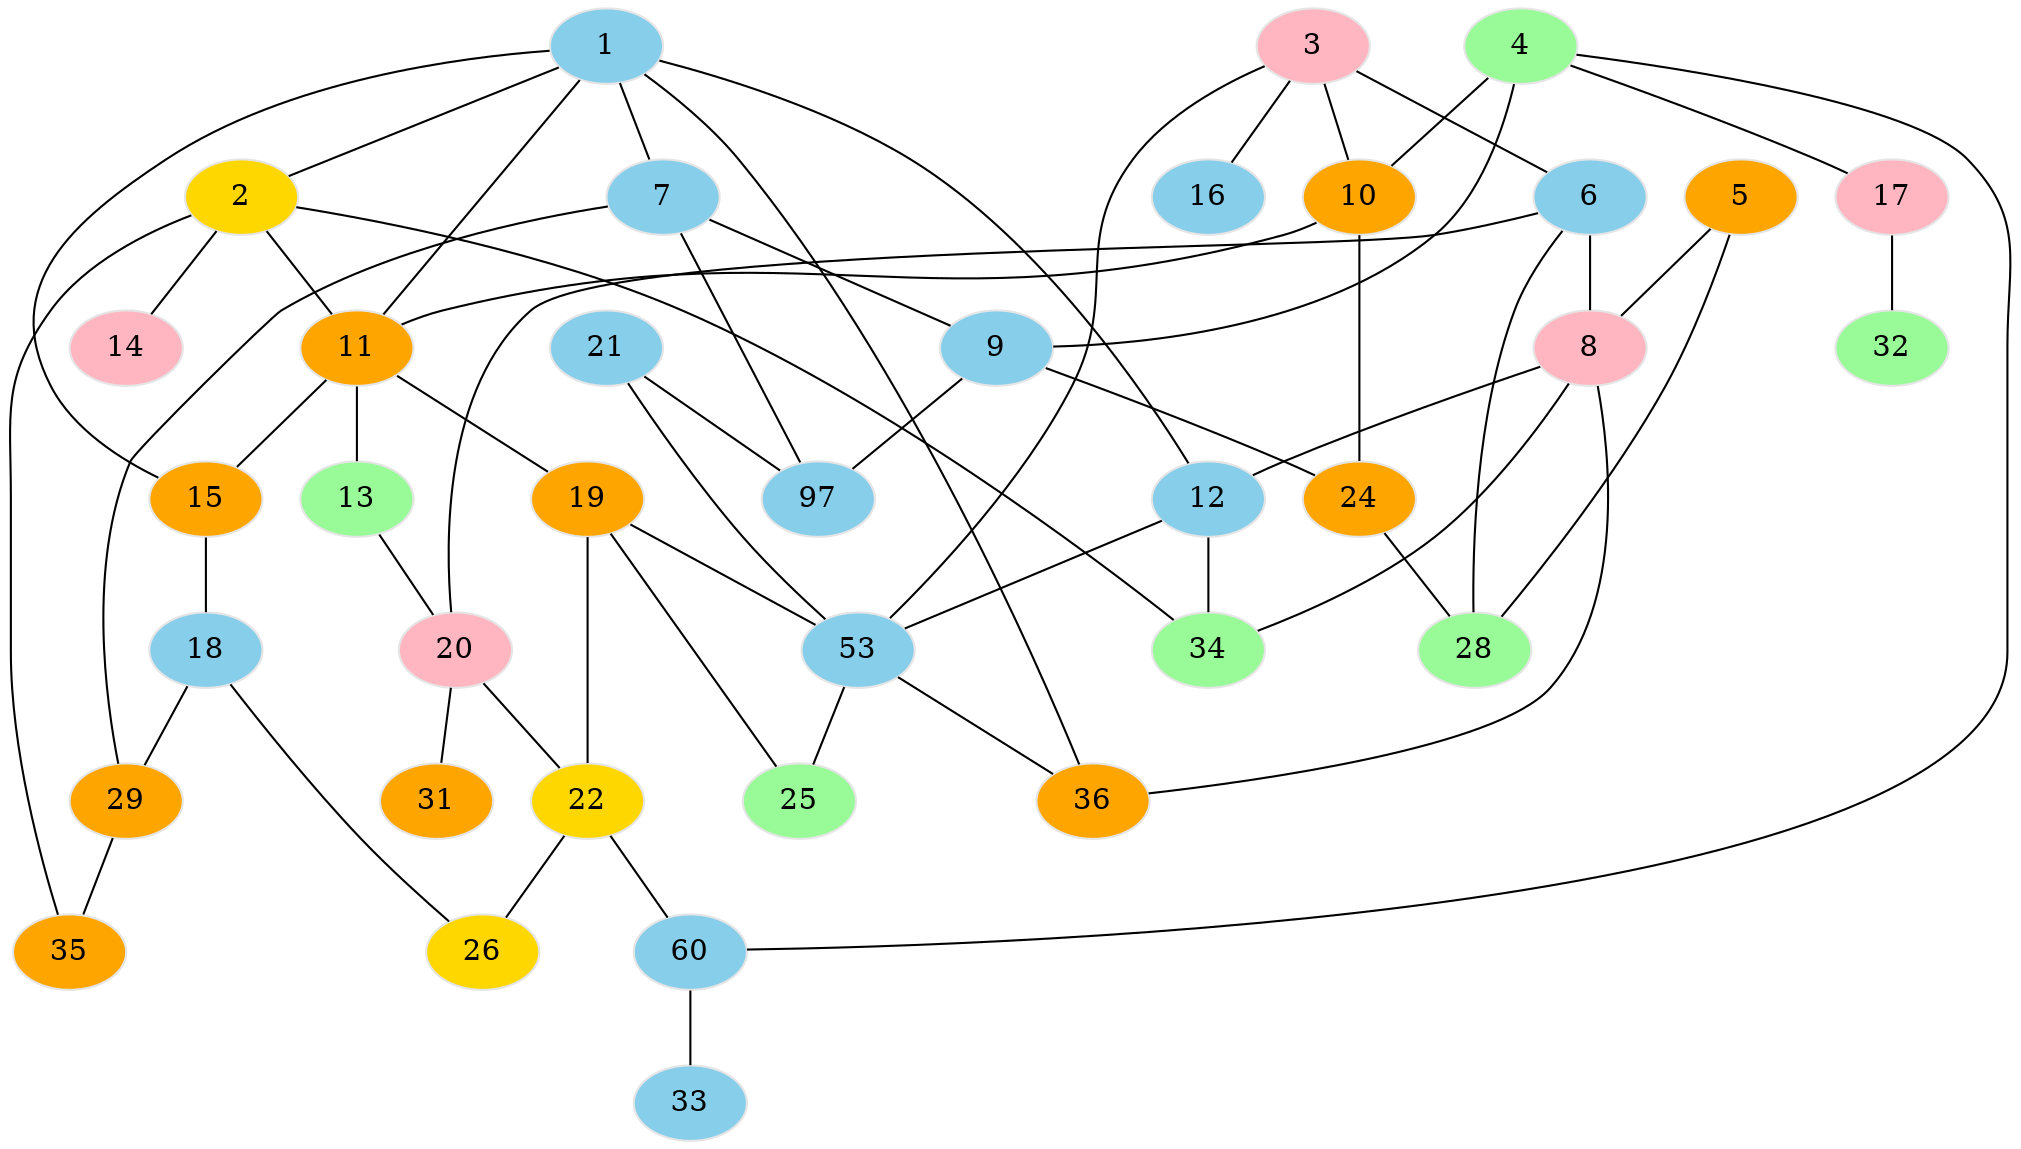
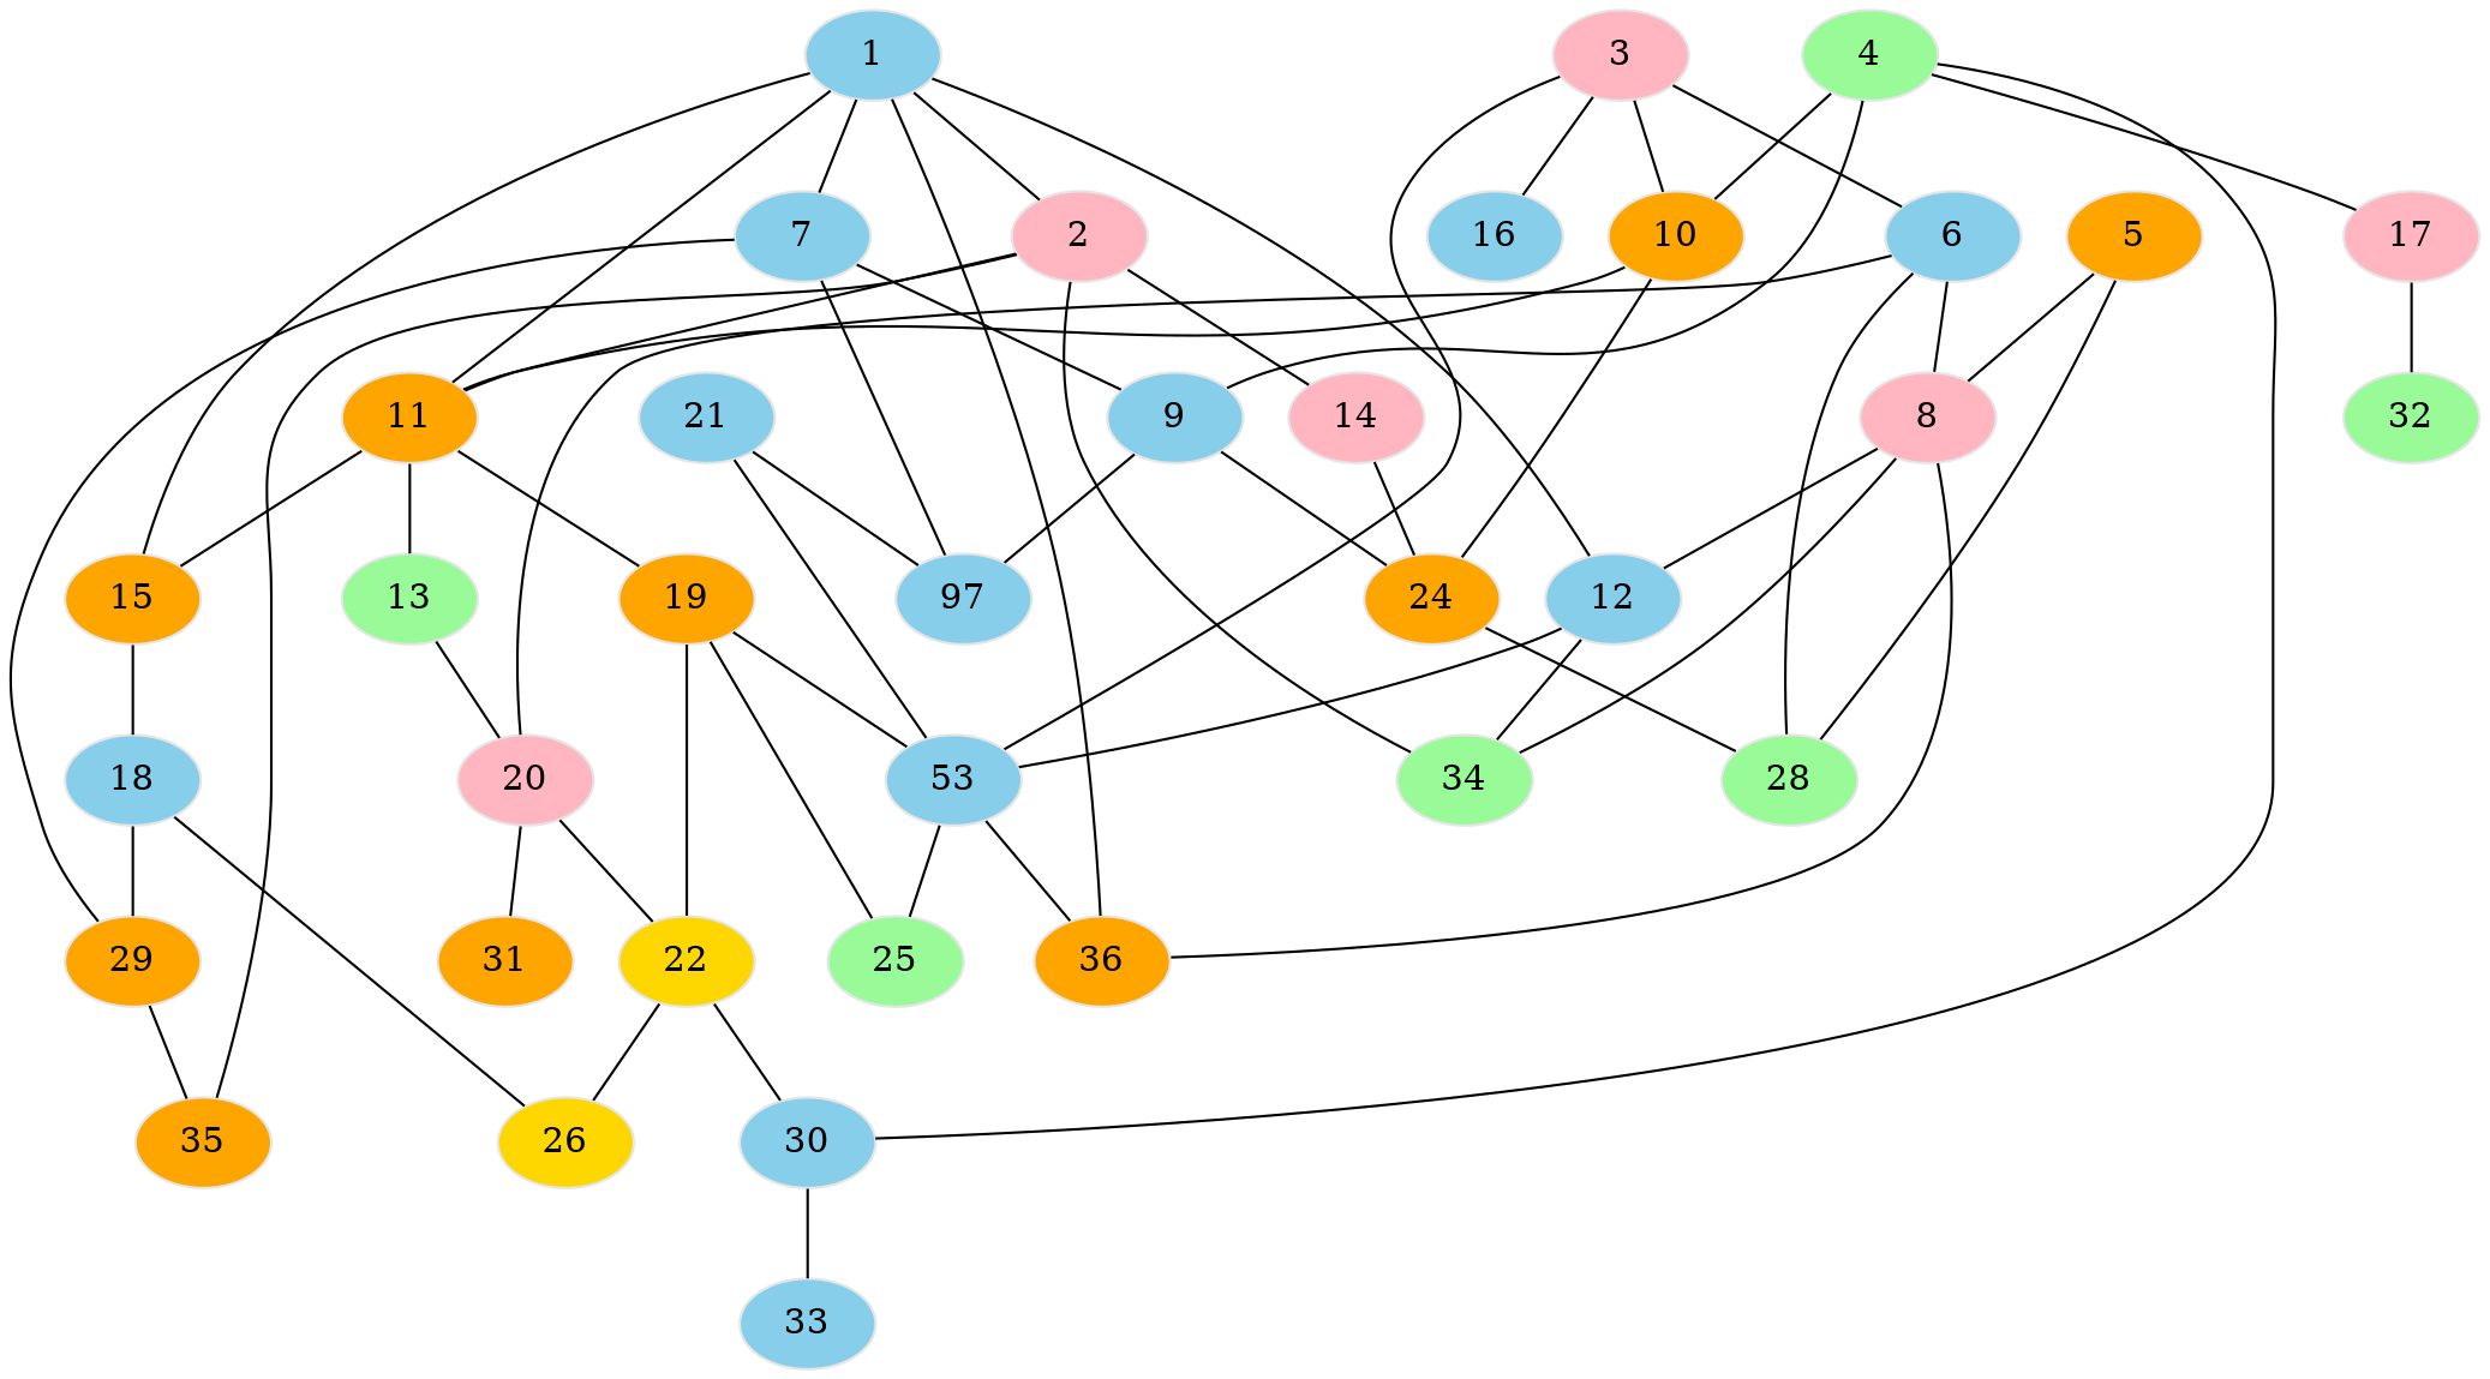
  graph {
    node [color=gray90 fillcolor=skyblue style=filled]
    edge [weight=1.0]
-   2 [fillcolor=gold]
+   2 [fillcolor=lightpink]
    1
    7
    11 [fillcolor=orange]
    12
    15 [fillcolor=orange]
    36 [fillcolor=orange]
    14 [fillcolor=lightpink]
    34 [fillcolor=palegreen]
    35 [fillcolor=orange]
    9
    n12 [label=97]
    29 [fillcolor=orange]
    13 [fillcolor=palegreen]
    19 [fillcolor=orange]
    n16 [label=53]
    18
    24 [fillcolor=orange]
    3 [fillcolor=lightpink]
    6
    10 [fillcolor=orange]
    16
    8 [fillcolor=lightpink]
    28 [fillcolor=palegreen]
    20 [fillcolor=lightpink]
    25 [fillcolor=palegreen]
    4 [fillcolor=palegreen]
    17 [fillcolor=lightpink]
-   30 [label=60]
+   30
    32 [fillcolor=palegreen]
    33
    5 [fillcolor=orange]
    22 [fillcolor=gold]
    31 [fillcolor=orange]
    26 [fillcolor=gold]
    21
    2 -- 11
    2 -- 14 [weight=3.0]
    2 -- 34 [weight=2.0]
    2 -- 35
    1 -- 2
    1 -- 7
    1 -- 11
    1 -- 12
    1 -- 15
    1 -- 36
    7 -- 9
    7 -- n12
    7 -- 29
    11 -- 15
    11 -- 13
    11 -- 19
    12 -- 34
    12 -- n16
    15 -- 18
+   14 -- 24
    9 -- n12
    9 -- 24
    29 -- 35
    13 -- 20
    19 -- n16
    19 -- 25
    19 -- 22
    n16 -- 36
    n16 -- 25
    18 -- 29
    18 -- 26
    24 -- 28
    3 -- n16
    3 -- 6
    3 -- 10
    3 -- 16
    6 -- 8
    6 -- 28
    6 -- 20
    10 -- 11
    10 -- 24
    8 -- 12
    8 -- 36
    8 -- 34
    20 -- 22
    20 -- 31
    4 -- 9
    4 -- 10
    4 -- 17
    4 -- 30
    17 -- 32
    30 -- 33
    5 -- 8
    5 -- 28
    22 -- 30
    22 -- 26
    21 -- n12
    21 -- n16
  }
